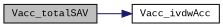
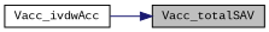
  digraph {
    rankdir=LR
    fontname="Liberation Mono"
    node [color=black fontname="Liberation Mono" fontsize=10 shape=record style=filled]
    n1 [fillcolor=grey75 fontcolor=black height=0.2 label=Vacc_totalSAV width=0.4]
    n2 [fillcolor=white height=0.2 label=Vacc_ivdwAcc width=0.4]
-   n1 -> n2 [color=midnightblue fontname="Liberation Mono" fontsize=10 labelfontname=FreeSans labelfontsize=10 style=solid]
+   n2 -> n1 [color=midnightblue fontname="Liberation Mono" fontsize=10 labelfontname=FreeSans labelfontsize=10 style=solid]
  }
